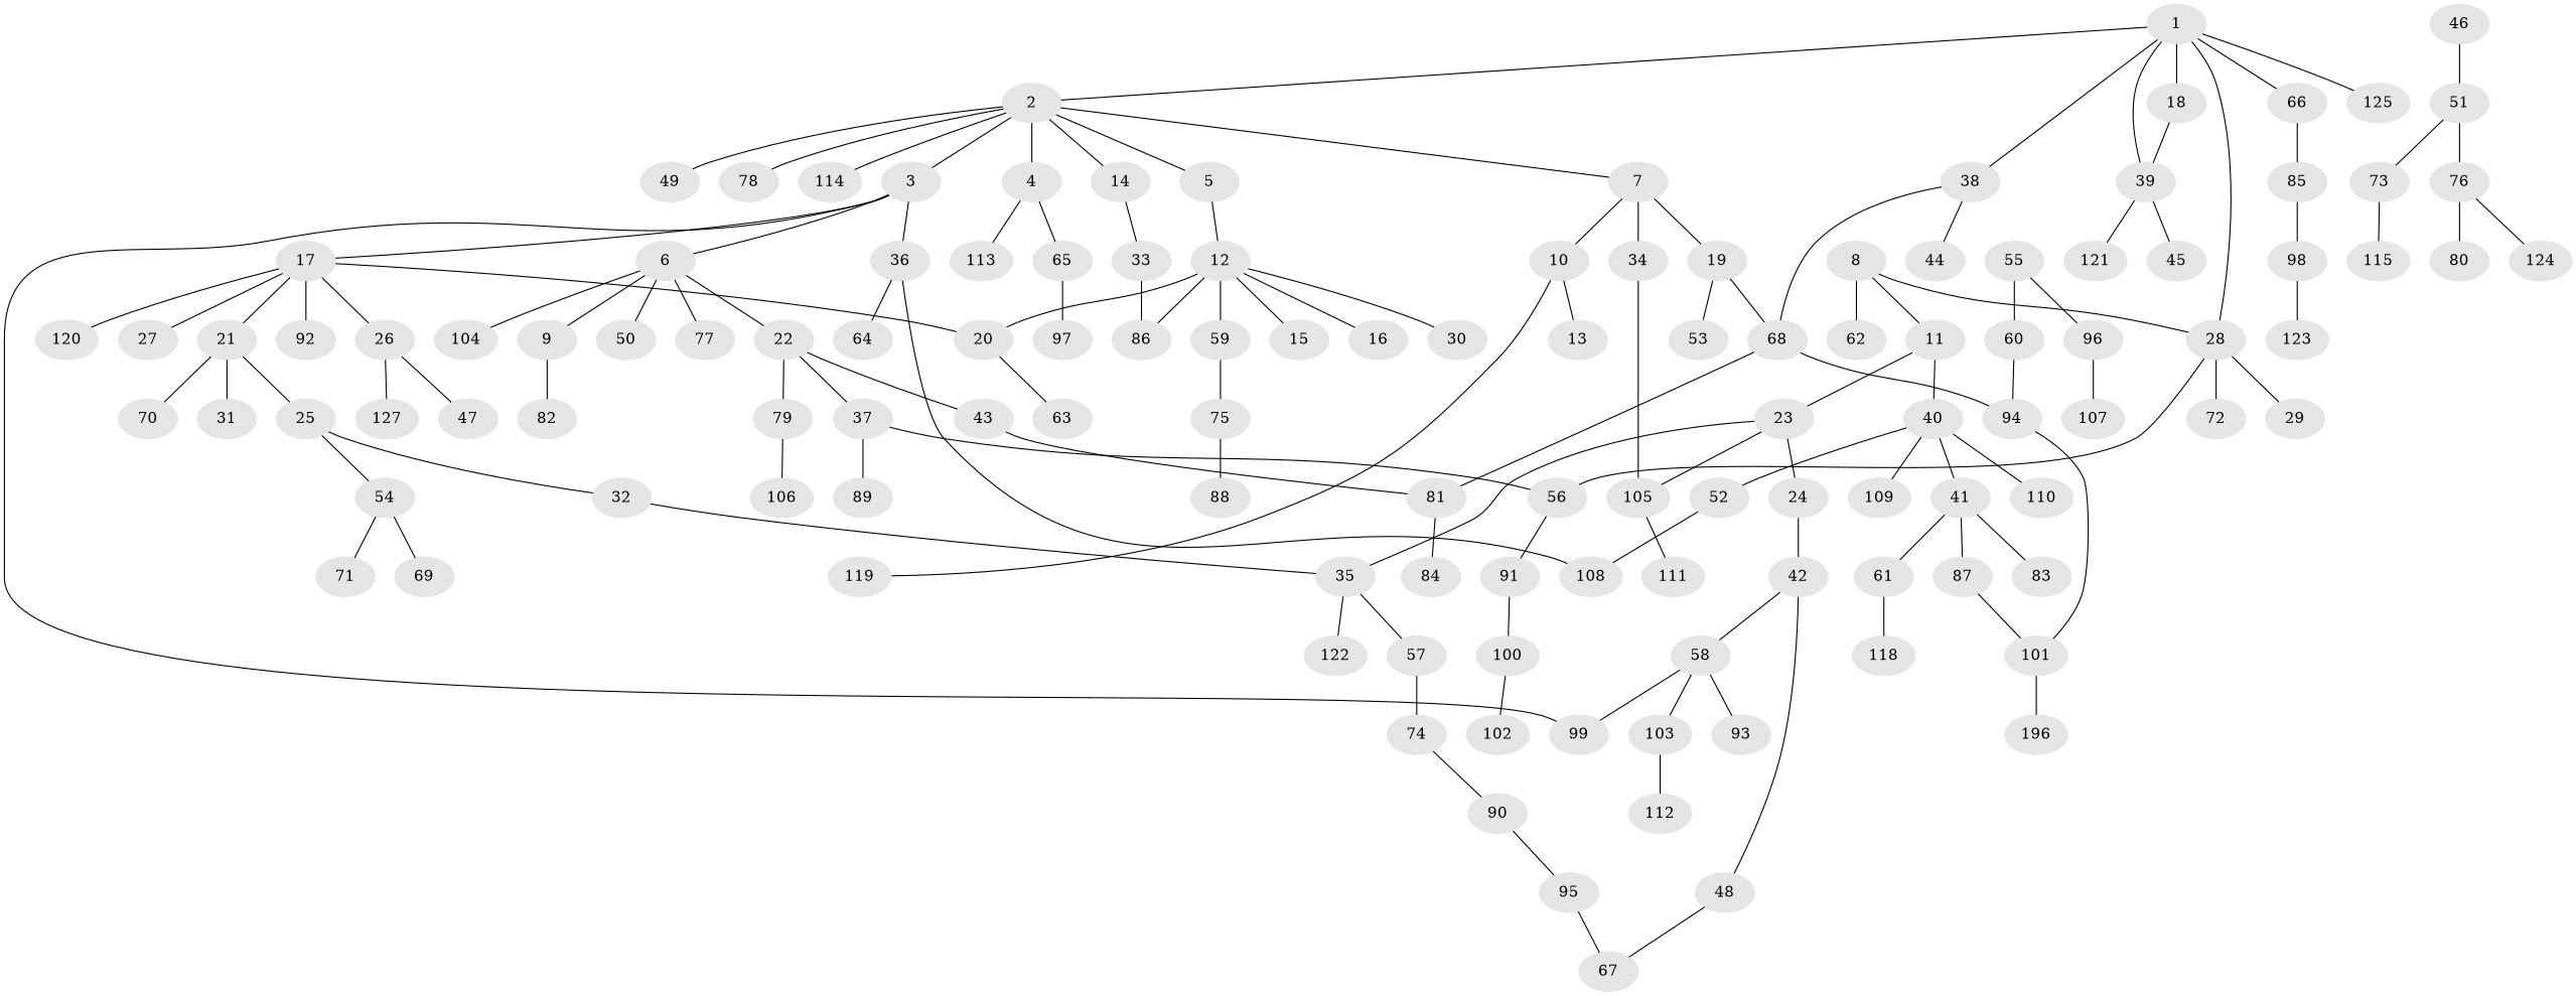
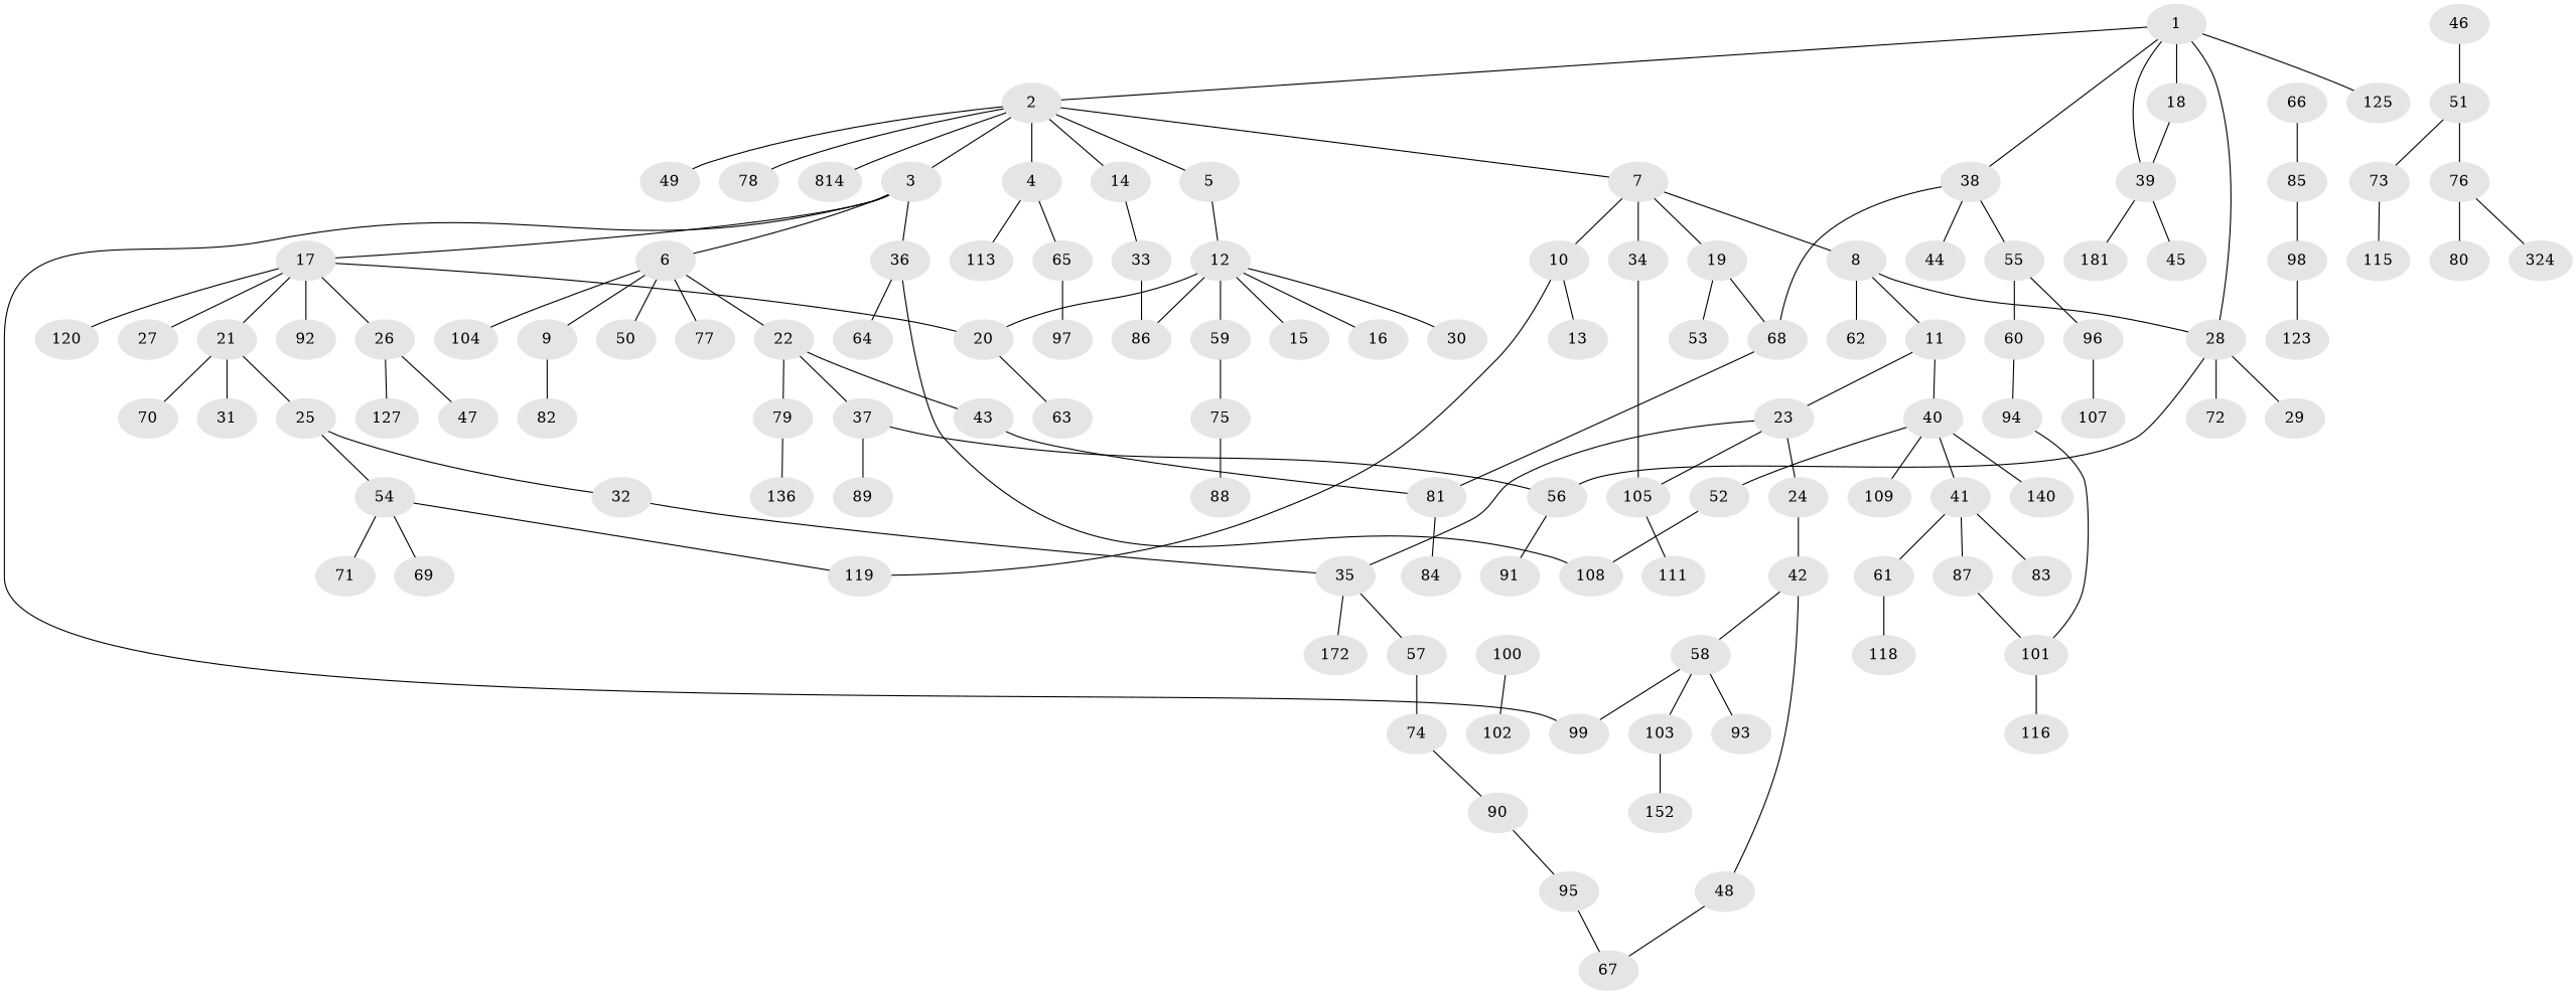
  graph {
    node [color=gray90 style=filled]
    1
    2
    18
    28
    38
    39
    66
    125
    3
    4
    5
    7
    14
    49
    78
-   114
+   114 [label=814]
    29
    56
    72
    68
    44
    55
    45
-   121
+   121 [label=181]
    85
    6
    17
    36
    99
    65
    113
    12
    8
    10
    19
    34
    33
    9
    22
    50
    77
    104
    20
    21
    26
    27
    92
    120
    64
    108
    97
    15
    16
    30
    59
    86
    82
    37
    43
    79
    11
    62
    13
    119
    53
    105
    23
    40
    24
    35
    41
    52
    109
-   110
+   110 [label=140]
    63
    75
    25
    31
    70
    47
    n81 [label=127]
    46
    51
    81
    94
    32
    54
    89
-   106
+   106 [label=136]
    42
    57
-   122
+   122 [label=172]
    111
    48
    58
    69
    71
    91
    74
    60
    96
    61
    83
    87
    118
    101
    67
    93
    103
    84
    73
    76
    115
    80
-   124
+   124 [label=324]
    107
    100
    90
-   112
+   112 [label=152]
    88
    98
    95
    123
-   116 [label=196]
+   116
    102
    1 -- 2
    1 -- 18
    1 -- 28
    1 -- 38
    1 -- 39
-   1 -- 66
    1 -- 125
    2 -- 3
    2 -- 4
    2 -- 5
    2 -- 7
    2 -- 14
    2 -- 49
    2 -- 78
    2 -- 114
    18 -- 39
    28 -- 29
    28 -- 56
    28 -- 72
    38 -- 68
    38 -- 44
+   38 -- 55
    39 -- 45
    39 -- 121
    66 -- 85
    3 -- 6
    3 -- 17
    3 -- 36
    3 -- 99
    4 -- 65
    4 -- 113
    5 -- 12
+   7 -- 8
    7 -- 10
    7 -- 19
    7 -- 34
    14 -- 33
    56 -- 91
    68 -- 81
-   68 -- 94
    55 -- 60
    55 -- 96
    85 -- 98
    6 -- 9
    6 -- 22
    6 -- 50
    6 -- 77
    6 -- 104
    17 -- 20
    17 -- 21
    17 -- 26
    17 -- 27
    17 -- 92
    17 -- 120
    36 -- 64
    36 -- 108
    65 -- 97
    12 -- 20
    12 -- 15
    12 -- 16
    12 -- 30
    12 -- 59
    12 -- 86
    8 -- 28
    8 -- 11
    8 -- 62
    10 -- 13
    10 -- 119
    19 -- 68
    19 -- 53
    34 -- 105
    33 -- 86
    9 -- 82
    22 -- 37
    22 -- 43
    22 -- 79
    20 -- 63
    21 -- 25
    21 -- 31
    21 -- 70
    26 -- 47
    26 -- n81
    59 -- 75
    37 -- 56
    37 -- 89
    43 -- 81
    79 -- 106
    11 -- 23
    11 -- 40
    105 -- 111
    23 -- 105
    23 -- 24
    23 -- 35
    40 -- 41
    40 -- 52
    40 -- 109
    40 -- 110
    24 -- 42
    35 -- 57
    35 -- 122
    41 -- 61
    41 -- 83
    41 -- 87
    52 -- 108
    75 -- 88
    25 -- 32
    25 -- 54
    46 -- 51
    51 -- 73
    51 -- 76
    81 -- 84
    94 -- 101
    32 -- 35
+   54 -- 119
    54 -- 69
    54 -- 71
    42 -- 48
    42 -- 58
    57 -- 74
    48 -- 67
    58 -- 99
    58 -- 93
    58 -- 103
-   91 -- 100
    74 -- 90
    60 -- 94
    96 -- 107
    61 -- 118
    87 -- 101
    101 -- 116
    103 -- 112
    73 -- 115
    76 -- 80
    76 -- 124
    100 -- 102
    90 -- 95
    98 -- 123
    95 -- 67
  }
